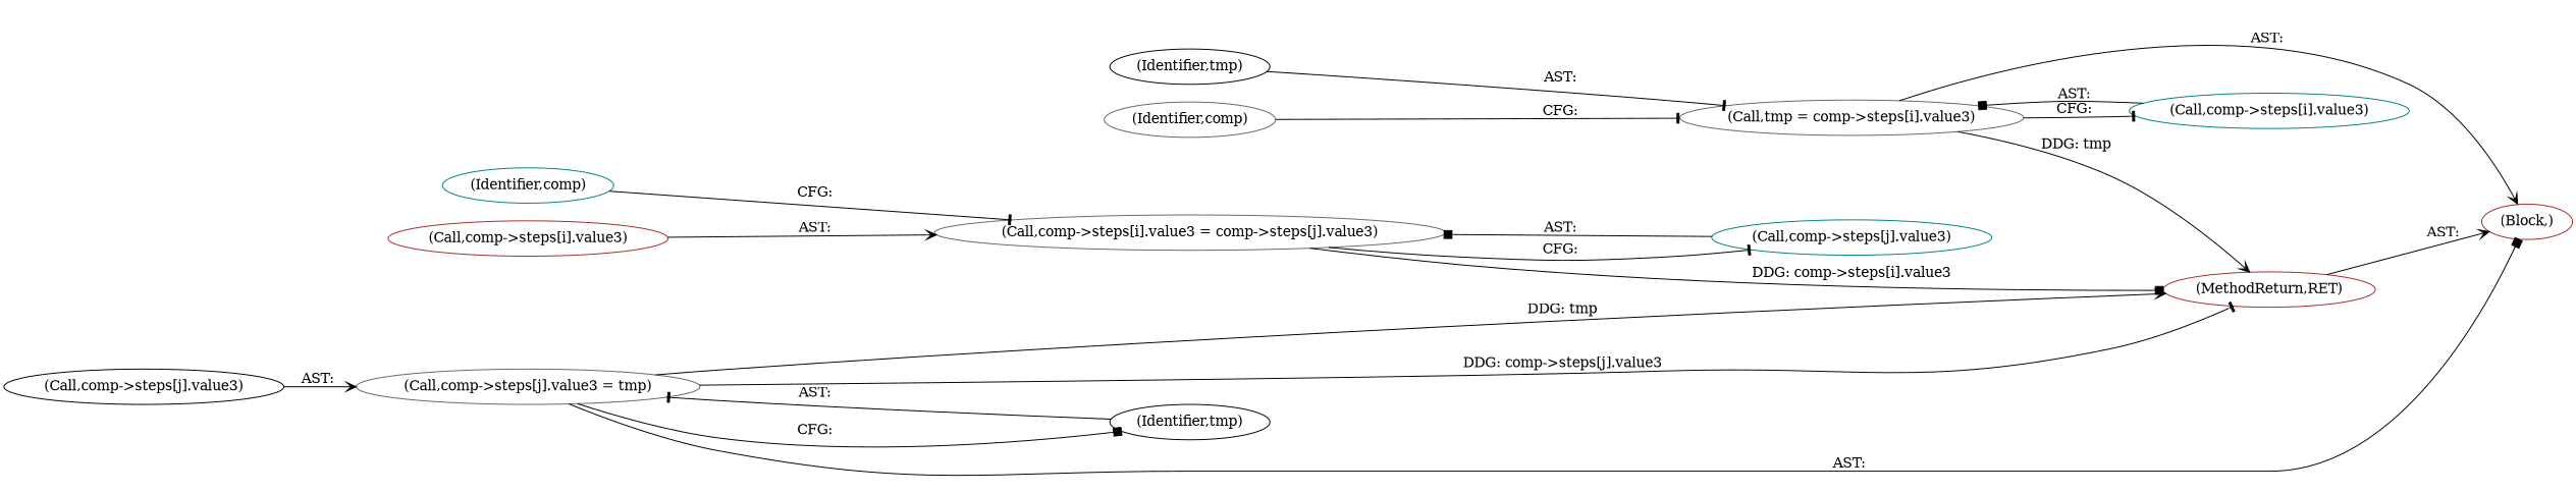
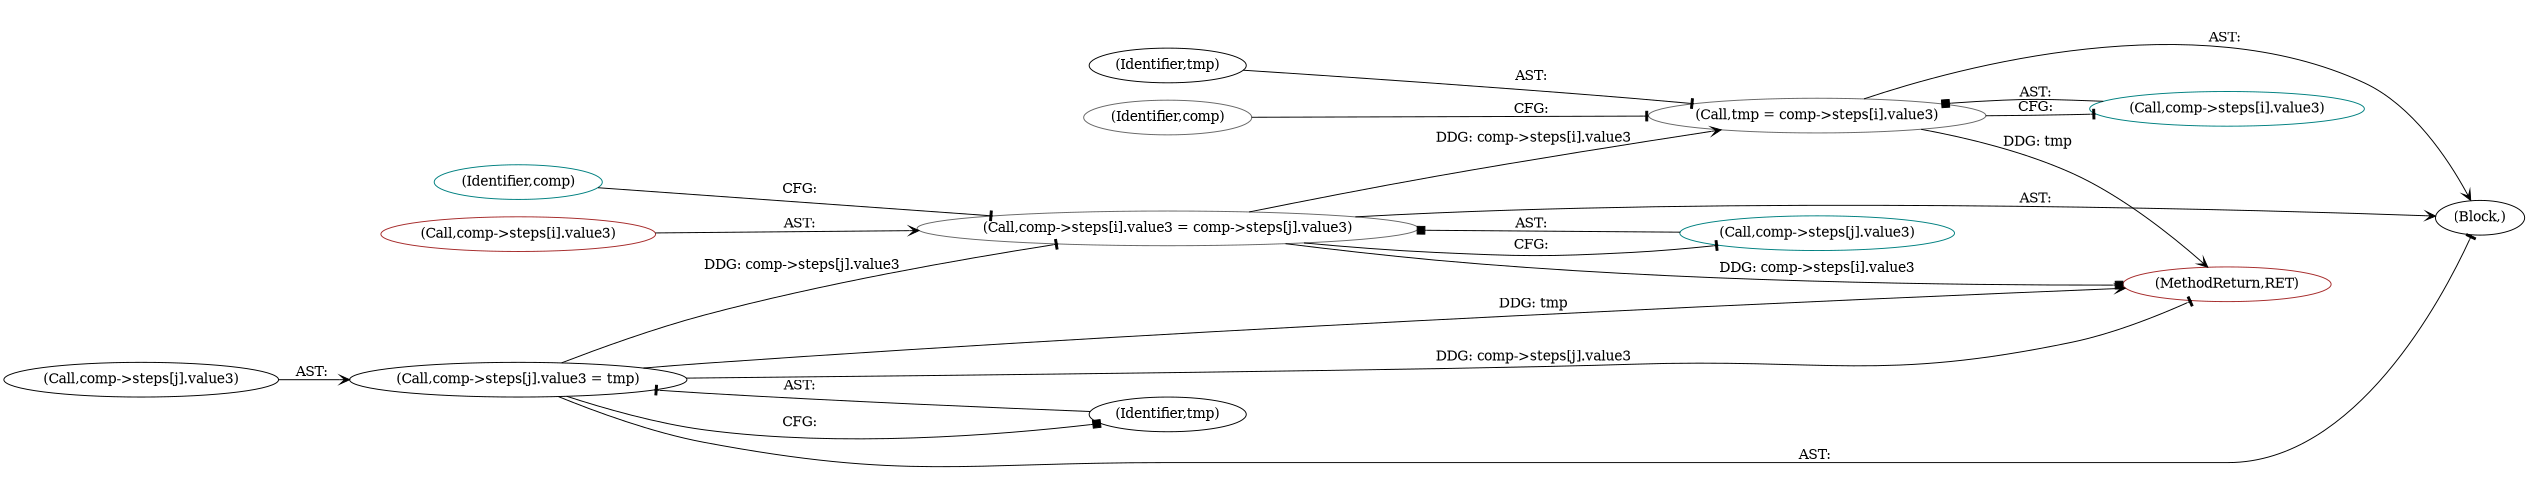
  digraph {
    rankdir=LR
    node [color=gray40]
    edge [arrowhead=tee]
    n1 [label="(Call,tmp = comp->steps[i].value3)"]
-   n2 [color=brown label="(Block,)"]
+   n2 [color=black label="(Block,)"]
    n3 [color=teal label="(Call,comp->steps[i].value3)"]
    n4 [color=brown label="(MethodReturn,RET)"]
-   n5 [label="(Call,comp->steps[j].value3 = tmp)"]
+   n5 [color=black label="(Call,comp->steps[j].value3 = tmp)"]
    n6 [label="(Call,comp->steps[i].value3 = comp->steps[j].value3)"]
    n7 [color=black label="(Identifier,tmp)"]
    n8 [color=teal label="(Call,comp->steps[j].value3)"]
    n9 [color=black label="(Identifier,tmp)"]
    n10 [color=brown label="(Call,comp->steps[i].value3)"]
    n11 [label="(Identifier,comp)"]
    n12 [color=black label="(Call,comp->steps[j].value3)"]
    n13 [color=teal label="(Identifier,comp)"]
    n1 -> n2 [arrowhead=vee label="AST: "]
    n1 -> n3 [label="CFG: "]
    n1 -> n4 [arrowhead=vee label="DDG: tmp"]
    n3 -> n1 [arrowhead=box label="AST: "]
-   n5 -> n2 [arrowhead=box label="AST: "]
+   n5 -> n2 [label="AST: "]
    n5 -> n4 [label="DDG: comp->steps[j].value3"]
    n5 -> n4 [arrowhead=vee label="DDG: tmp"]
+   n5 -> n6 [label="DDG: comp->steps[j].value3"]
    n5 -> n7 [arrowhead=box label="CFG: "]
-   n4 -> n2 [arrowhead=vee label="AST: "]
+   n6 -> n1 [arrowhead=vee label="DDG: comp->steps[i].value3"]
+   n6 -> n2 [arrowhead=vee label="AST: "]
    n6 -> n4 [arrowhead=box label="DDG: comp->steps[i].value3"]
    n6 -> n8 [label="CFG: "]
    n7 -> n5 [label="AST: "]
    n8 -> n6 [arrowhead=box label="AST: "]
    n9 -> n1 [label="AST: "]
    n10 -> n6 [arrowhead=vee label="AST: "]
    n11 -> n1 [label="CFG: "]
    n12 -> n5 [arrowhead=vee label="AST: "]
    n13 -> n6 [label="CFG: "]
  }
